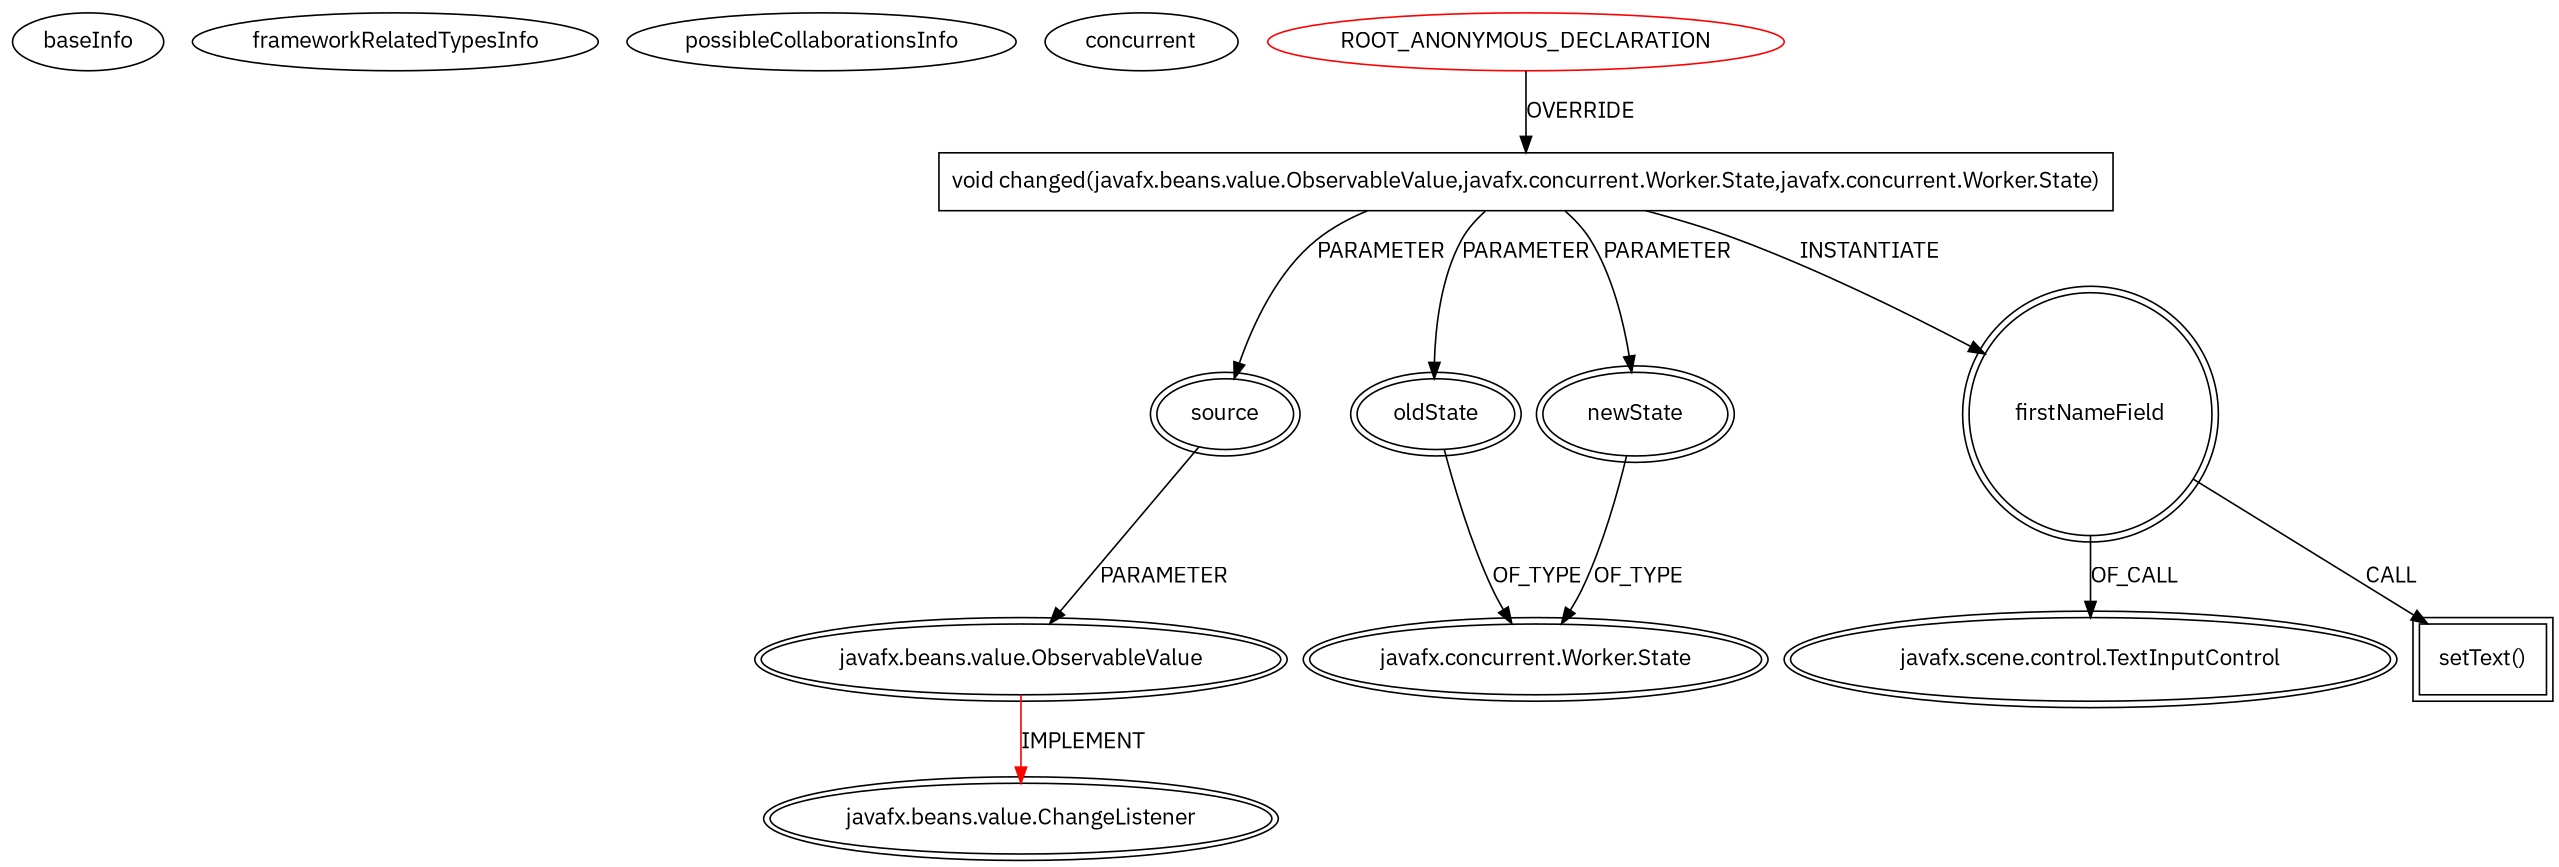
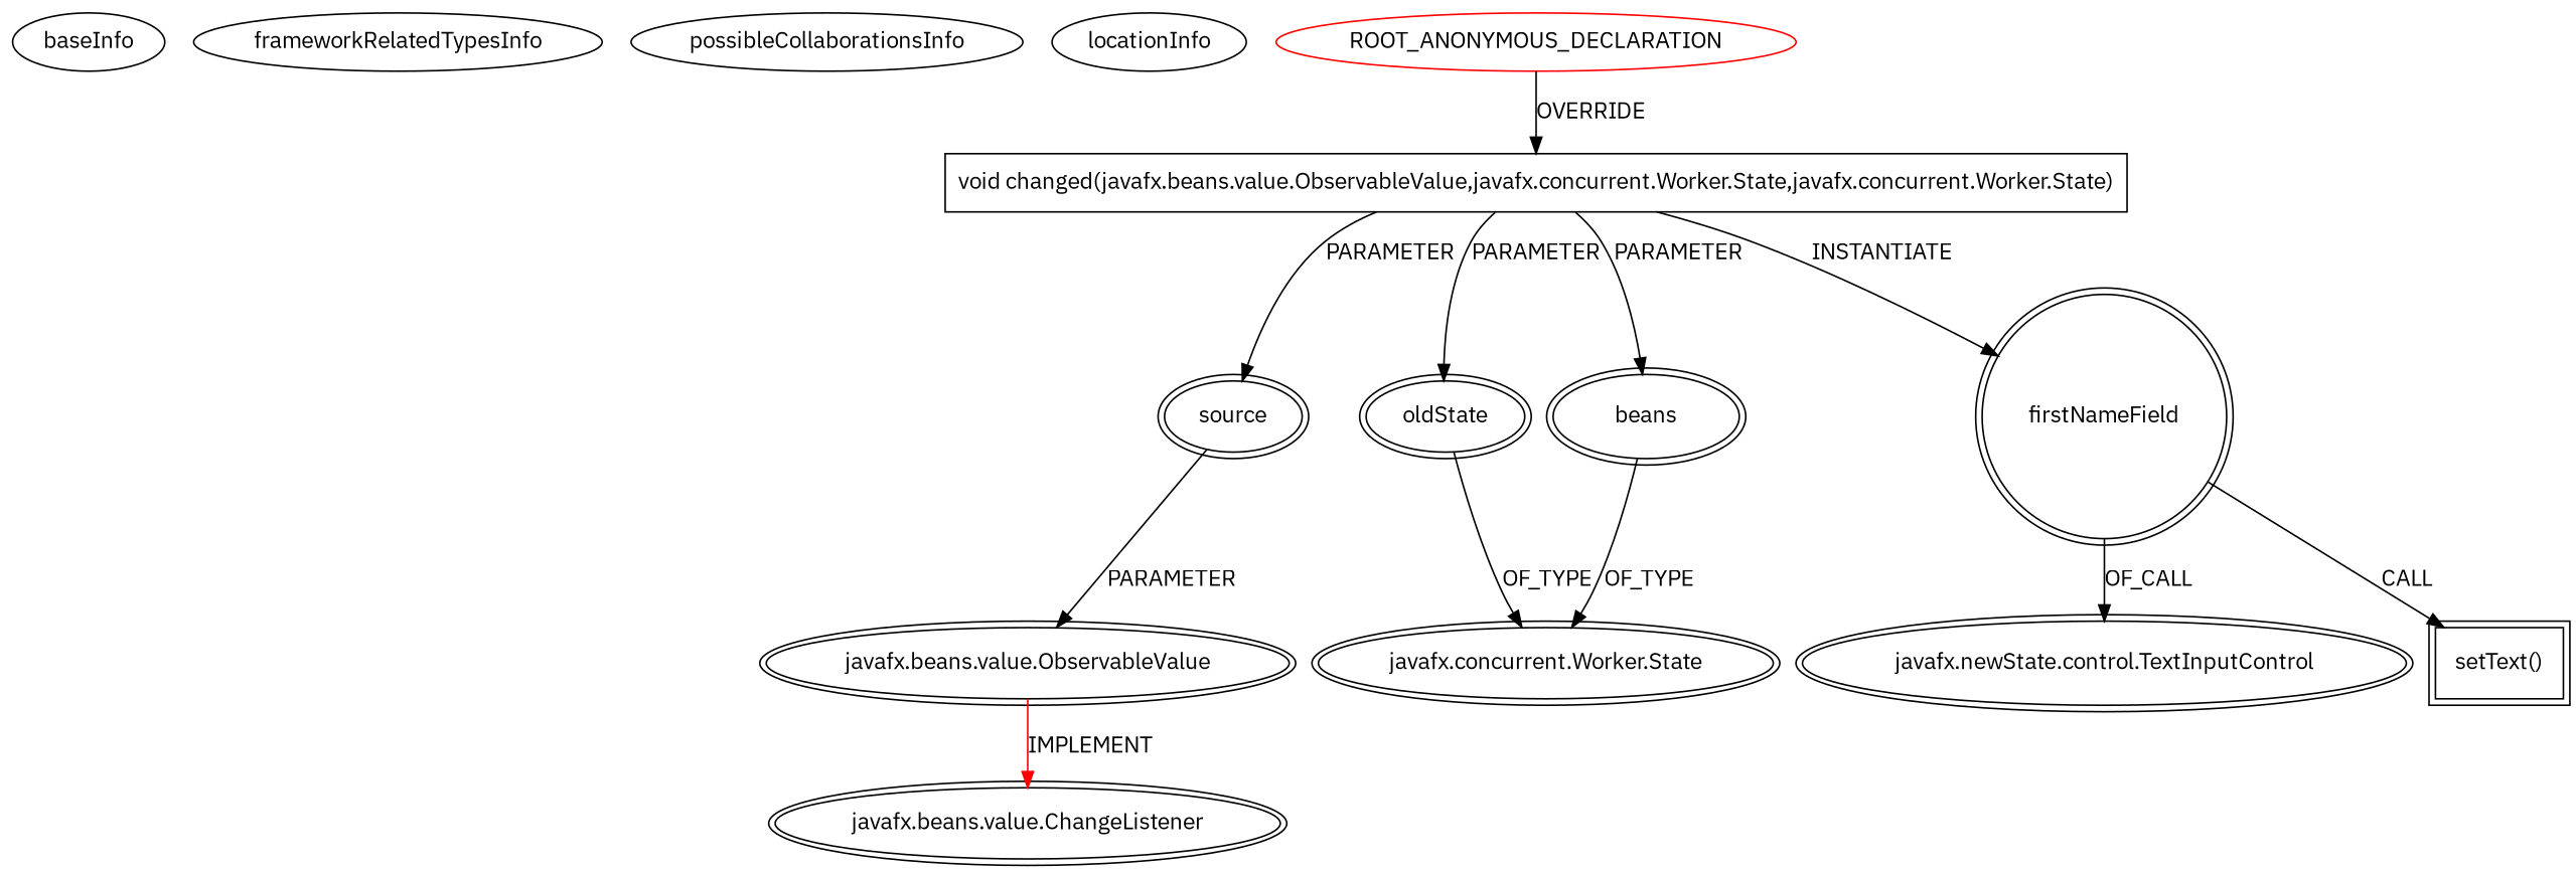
  digraph {
    fontname="IBM Plex Sans"
    node [fontname="IBM Plex Sans" isFrameworkType=true peripheries=2]
    edge [fontname="IBM Plex Sans"]
    baseInfo [category=extension_graph graphId=2338 isAnonymous=true possibleRelation=false isFrameworkType="" peripheries=""]
    frameworkRelatedTypesInfo [0="javafx.beans.value.ChangeListener" isFrameworkType="" peripheries=""]
    possibleCollaborationsInfo [isFrameworkType="" peripheries=""]
-   locationInfo [contextSignature="void setCustomer(java.lang.Long)" filePath="/daprog-spring-javafx-sampleapp/spring-javafx-sampleapp-master/spring-javafx-client/src/main/java/pl/daprog/springjavafx/client/customer/CustomerDetailPresenter.java" graphId=2338 projectName="daprog-spring-javafx-sampleapp" label=concurrent isFrameworkType="" peripheries=""]
+   locationInfo [contextSignature="void setCustomer(java.lang.Long)" filePath="/daprog-spring-javafx-sampleapp/spring-javafx-sampleapp-master/spring-javafx-client/src/main/java/pl/daprog/springjavafx/client/customer/CustomerDetailPresenter.java" graphId=2338 projectName="daprog-spring-javafx-sampleapp" isFrameworkType="" peripheries=""]
    n5 [color=red isFrameworkType=false label=ROOT_ANONYMOUS_DECLARATION vertexType=ROOT_ANONYMOUS_DECLARATION peripheries=""]
    n6 [isFrameworkType=false label="void changed(javafx.beans.value.ObservableValue,javafx.concurrent.Worker.State,javafx.concurrent.Worker.State)" shape=box vertexType=OVERRIDING_METHOD_DECLARATION peripheries=""]
    n7 [label="javafx.beans.value.ChangeListener" vertexType=FRAMEWORK_INTERFACE_TYPE]
    n8 [label=source vertexType=PARAMETER_DECLARATION]
    n9 [label=oldState vertexType=PARAMETER_DECLARATION]
-   n10 [label=newState vertexType=PARAMETER_DECLARATION]
+   n10 [label=beans vertexType=PARAMETER_DECLARATION]
    n11 [label=firstNameField shape=circle vertexType=VARIABLE_EXPRESION]
    n12 [label="javafx.beans.value.ObservableValue" vertexType=FRAMEWORK_INTERFACE_TYPE]
    n13 [label="javafx.concurrent.Worker.State" vertexType=FRAMEWORK_CLASS_TYPE]
-   n14 [label="javafx.scene.control.TextInputControl" vertexType=FRAMEWORK_CLASS_TYPE]
+   n14 [label="javafx.newState.control.TextInputControl" vertexType=FRAMEWORK_CLASS_TYPE]
    n15 [label="setText()" shape=box vertexType=INSIDE_CALL]
    n5 -> n6 [label=OVERRIDE]
    n6 -> n8 [label=PARAMETER]
    n6 -> n9 [label=PARAMETER]
    n6 -> n10 [label=PARAMETER]
    n6 -> n11 [label=INSTANTIATE]
    n8 -> n12 [label=PARAMETER]
    n9 -> n13 [label=OF_TYPE]
    n10 -> n13 [label=OF_TYPE]
    n11 -> n14 [label=OF_CALL]
    n11 -> n15 [label=CALL]
    n12 -> n7 [color=red label=IMPLEMENT]
  }
